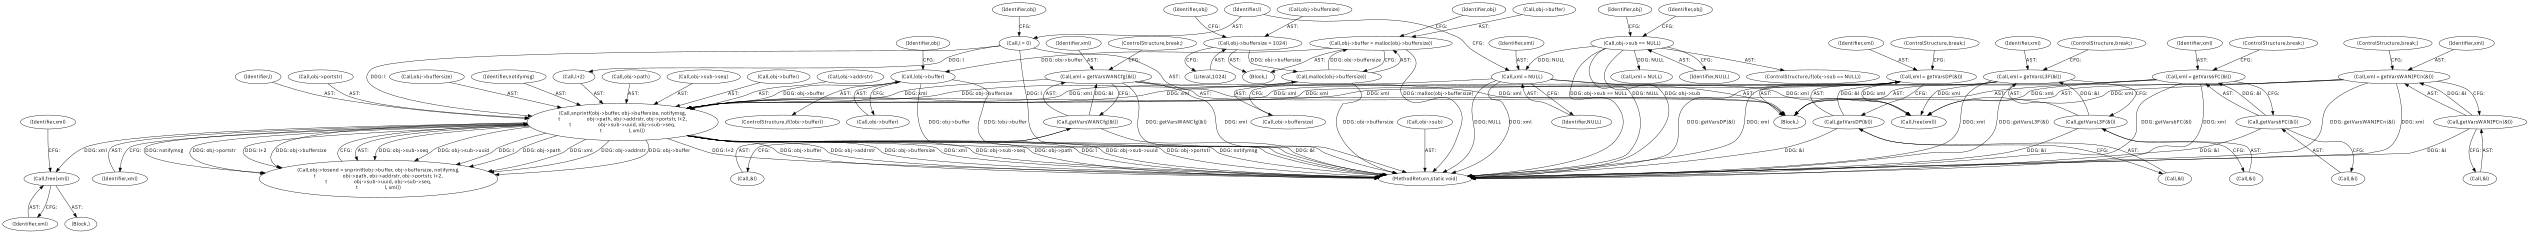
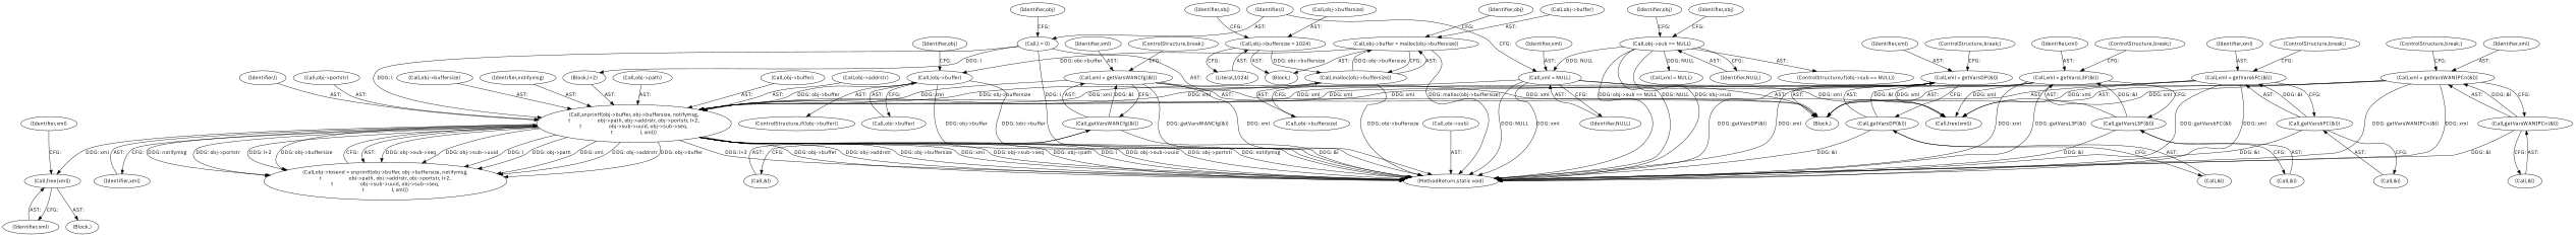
  digraph {
    fontname="IBM Plex Sans"
    node [fontname="IBM Plex Sans"]
    edge [fontname="IBM Plex Sans"]
    n1 [label="(Call,free(xml))"]
    n2 [label="(Identifier,xml)"]
    n3 [label="(Block,)"]
    n4 [label="(Call,snprintf(obj->buffer, obj->buffersize, notifymsg,\n\t                       obj->path, obj->addrstr, obj->portstr, l+2,\n\t                       obj->sub->uuid, obj->sub->seq,\n\t                       l, xml))"]
    n5 [label="(MethodReturn,static void)"]
    n6 [label="(Identifier,xml)"]
    n7 [label="(Call,obj->tosend = snprintf(obj->buffer, obj->buffersize, notifymsg,\n\t                       obj->path, obj->addrstr, obj->portstr, l+2,\n\t                       obj->sub->uuid, obj->sub->seq,\n\t                       l, xml))"]
    n8 [label="(Call,!obj->buffer)"]
    n9 [label="(Call,obj->buffer)"]
    n10 [label="(ControlStructure,if(!obj->buffer))"]
    n11 [label="(Call,obj->buffer = malloc(obj->buffersize))"]
    n12 [label="(Call,malloc(obj->buffersize))"]
    n13 [label="(Block,)"]
    n14 [label="(Call,obj->buffersize)"]
    n15 [label="(Call,obj->buffersize = 1024)"]
    n16 [label="(Literal,1024)"]
    n17 [label="(Call,l = 0)"]
-   n18 [label="(Call,l+2)"]
+   n18 [label="(Block,l+2)"]
    n19 [label="(Block,)"]
    n20 [label="(Call,xml = getVarsWANCfg(&l))"]
    n21 [label="(Call,getVarsWANCfg(&l))"]
    n22 [label="(Call,free(xml))"]
    n23 [label="(Call,&l)"]
    n24 [label="(Call,xml = getVars6FC(&l))"]
    n25 [label="(Call,getVars6FC(&l))"]
    n26 [label="(Call,&l)"]
    n27 [label="(Call,xml = getVarsWANIPCn(&l))"]
    n28 [label="(Call,getVarsWANIPCn(&l))"]
    n29 [label="(Call,&l)"]
    n30 [label="(Call,xml = NULL)"]
    n31 [label="(Identifier,NULL)"]
    n32 [label="(Call,obj->sub == NULL)"]
    n33 [label="(Call,xml = NULL)"]
    n34 [label="(Identifier,NULL)"]
    n35 [label="(ControlStructure,if(obj->sub == NULL))"]
    n36 [label="(Call,xml = getVarsDP(&l))"]
    n37 [label="(Call,getVarsDP(&l))"]
    n38 [label="(Call,&l)"]
    n39 [label="(Call,xml = getVarsL3F(&l))"]
    n40 [label="(Call,getVarsL3F(&l))"]
    n41 [label="(Call,&l)"]
    n42 [label="(Identifier,l)"]
    n43 [label="(ControlStructure,break;)"]
    n44 [label="(Identifier,xml)"]
    n45 [label="(Call,obj->sub)"]
    n46 [label="(Call,obj->buffer)"]
    n47 [label="(Identifier,obj)"]
    n48 [label="(ControlStructure,break;)"]
    n49 [label="(Call,obj->path)"]
-   n50 [label="(Call,obj->sub->seq)"]
    n51 [label="(Identifier,obj)"]
    n52 [label="(Call,obj->buffersize)"]
    n53 [label="(Call,obj->buffer)"]
    n54 [label="(ControlStructure,break;)"]
    n55 [label="(Call,obj->addrstr)"]
    n56 [label="(Identifier,xml)"]
    n57 [label="(Identifier,obj)"]
    n58 [label="(Identifier,obj)"]
    n59 [label="(Identifier,xml)"]
    n60 [label="(Identifier,xml)"]
    n61 [label="(Identifier,l)"]
    n62 [label="(Call,obj->portstr)"]
    n63 [label="(Call,obj->buffersize)"]
    n64 [label="(Identifier,notifymsg)"]
    n65 [label="(Identifier,xml)"]
    n66 [label="(ControlStructure,break;)"]
    n67 [label="(Identifier,xml)"]
    n68 [label="(Identifier,xml)"]
    n69 [label="(ControlStructure,break;)"]
    n70 [label="(Identifier,obj)"]
    n71 [label="(Identifier,obj)"]
    n1 -> n2 [label="CFG: "]
    n1 -> n3 [label="AST: "]
    n2 -> n1 [label="AST: "]
    n4 -> n1 [label="DDG: xml"]
    n4 -> n5 [label="DDG: l+2"]
    n4 -> n5 [label="DDG: obj->buffer"]
    n4 -> n5 [label="DDG: obj->addrstr"]
    n4 -> n5 [label="DDG: obj->buffersize"]
    n4 -> n5 [label="DDG: xml"]
    n4 -> n5 [label="DDG: obj->sub->seq"]
    n4 -> n5 [label="DDG: obj->path"]
    n4 -> n5 [label="DDG: l"]
    n4 -> n5 [label="DDG: obj->sub->uuid"]
    n4 -> n5 [label="DDG: obj->portstr"]
    n4 -> n5 [label="DDG: notifymsg"]
    n4 -> n6 [label="CFG: "]
    n4 -> n7 [label="AST: "]
    n4 -> n7 [label="DDG: obj->sub->seq"]
    n4 -> n7 [label="DDG: obj->sub->uuid"]
    n4 -> n7 [label="DDG: l"]
    n4 -> n7 [label="DDG: obj->path"]
    n4 -> n7 [label="DDG: xml"]
    n4 -> n7 [label="DDG: obj->addrstr"]
    n4 -> n7 [label="DDG: obj->buffer"]
    n4 -> n7 [label="DDG: notifymsg"]
    n4 -> n7 [label="DDG: obj->portstr"]
    n4 -> n7 [label="DDG: l+2"]
    n4 -> n7 [label="DDG: obj->buffersize"]
    n6 -> n4 [label="AST: "]
    n7 -> n4 [label="CFG: "]
    n8 -> n4 [label="DDG: obj->buffer"]
    n8 -> n5 [label="DDG: obj->buffer"]
    n8 -> n5 [label="DDG: !obj->buffer"]
    n8 -> n9 [label="CFG: "]
    n8 -> n10 [label="AST: "]
    n9 -> n8 [label="AST: "]
    n11 -> n5 [label="DDG: malloc(obj->buffersize)"]
    n11 -> n8 [label="DDG: obj->buffer"]
    n11 -> n12 [label="CFG: "]
    n11 -> n13 [label="AST: "]
    n12 -> n4 [label="DDG: obj->buffersize"]
    n12 -> n5 [label="DDG: obj->buffersize"]
    n12 -> n11 [label="AST: "]
    n12 -> n11 [label="DDG: obj->buffersize"]
    n12 -> n14 [label="CFG: "]
    n14 -> n12 [label="AST: "]
    n15 -> n12 [label="DDG: obj->buffersize"]
    n15 -> n13 [label="AST: "]
    n15 -> n16 [label="CFG: "]
    n16 -> n15 [label="AST: "]
    n17 -> n4 [label="DDG: l"]
    n17 -> n5 [label="DDG: l"]
    n17 -> n18 [label="DDG: l"]
    n17 -> n19 [label="AST: "]
    n18 -> n4 [label="AST: "]
    n20 -> n4 [label="DDG: xml"]
    n20 -> n5 [label="DDG: xml"]
    n20 -> n5 [label="DDG: getVarsWANCfg(&l)"]
    n20 -> n19 [label="AST: "]
    n20 -> n21 [label="CFG: "]
    n20 -> n22 [label="DDG: xml"]
    n21 -> n5 [label="DDG: &l"]
    n21 -> n20 [label="AST: "]
    n21 -> n20 [label="DDG: &l"]
    n21 -> n23 [label="CFG: "]
    n23 -> n21 [label="AST: "]
    n24 -> n4 [label="DDG: xml"]
    n24 -> n5 [label="DDG: xml"]
    n24 -> n5 [label="DDG: getVars6FC(&l)"]
    n24 -> n19 [label="AST: "]
    n24 -> n22 [label="DDG: xml"]
    n24 -> n25 [label="CFG: "]
    n25 -> n5 [label="DDG: &l"]
    n25 -> n24 [label="AST: "]
    n25 -> n24 [label="DDG: &l"]
    n25 -> n26 [label="CFG: "]
    n26 -> n25 [label="AST: "]
    n27 -> n4 [label="DDG: xml"]
    n27 -> n5 [label="DDG: getVarsWANIPCn(&l)"]
    n27 -> n5 [label="DDG: xml"]
    n27 -> n19 [label="AST: "]
    n27 -> n22 [label="DDG: xml"]
    n27 -> n28 [label="CFG: "]
    n28 -> n5 [label="DDG: &l"]
    n28 -> n27 [label="AST: "]
    n28 -> n27 [label="DDG: &l"]
    n28 -> n29 [label="CFG: "]
    n29 -> n28 [label="AST: "]
    n30 -> n4 [label="DDG: xml"]
    n30 -> n5 [label="DDG: NULL"]
    n30 -> n5 [label="DDG: xml"]
    n30 -> n19 [label="AST: "]
    n30 -> n22 [label="DDG: xml"]
    n30 -> n31 [label="CFG: "]
    n31 -> n30 [label="AST: "]
    n32 -> n5 [label="DDG: NULL"]
    n32 -> n5 [label="DDG: obj->sub"]
    n32 -> n5 [label="DDG: obj->sub == NULL"]
    n32 -> n30 [label="DDG: NULL"]
    n32 -> n33 [label="DDG: NULL"]
    n32 -> n34 [label="CFG: "]
    n32 -> n35 [label="AST: "]
    n34 -> n32 [label="AST: "]
    n36 -> n4 [label="DDG: xml"]
    n36 -> n5 [label="DDG: getVarsDP(&l)"]
    n36 -> n5 [label="DDG: xml"]
    n36 -> n19 [label="AST: "]
    n36 -> n22 [label="DDG: xml"]
    n36 -> n37 [label="CFG: "]
    n37 -> n5 [label="DDG: &l"]
    n37 -> n36 [label="AST: "]
    n37 -> n36 [label="DDG: &l"]
    n37 -> n38 [label="CFG: "]
    n38 -> n37 [label="AST: "]
    n39 -> n4 [label="DDG: xml"]
    n39 -> n5 [label="DDG: xml"]
    n39 -> n5 [label="DDG: getVarsL3F(&l)"]
    n39 -> n19 [label="AST: "]
    n39 -> n22 [label="DDG: xml"]
    n39 -> n40 [label="CFG: "]
    n40 -> n5 [label="DDG: &l"]
    n40 -> n39 [label="AST: "]
    n40 -> n39 [label="DDG: &l"]
    n40 -> n41 [label="CFG: "]
    n41 -> n40 [label="AST: "]
    n42 -> n17 [label="AST: "]
    n42 -> n30 [label="CFG: "]
    n43 -> n39 [label="CFG: "]
    n44 -> n1 [label="CFG: "]
    n45 -> n5 [label="AST: "]
    n46 -> n11 [label="AST: "]
    n47 -> n32 [label="CFG: "]
    n48 -> n24 [label="CFG: "]
    n49 -> n4 [label="AST: "]
-   n50 -> n4 [label="AST: "]
    n51 -> n8 [label="CFG: "]
    n52 -> n15 [label="AST: "]
    n53 -> n4 [label="AST: "]
    n54 -> n36 [label="CFG: "]
    n55 -> n4 [label="AST: "]
    n56 -> n24 [label="AST: "]
    n57 -> n11 [label="CFG: "]
    n58 -> n15 [label="CFG: "]
    n59 -> n39 [label="AST: "]
    n60 -> n27 [label="AST: "]
    n61 -> n4 [label="AST: "]
    n62 -> n4 [label="AST: "]
    n63 -> n4 [label="AST: "]
    n64 -> n4 [label="AST: "]
    n65 -> n30 [label="AST: "]
    n66 -> n27 [label="CFG: "]
    n67 -> n36 [label="AST: "]
    n68 -> n20 [label="AST: "]
    n69 -> n20 [label="CFG: "]
    n70 -> n32 [label="CFG: "]
    n71 -> n17 [label="CFG: "]
  }
